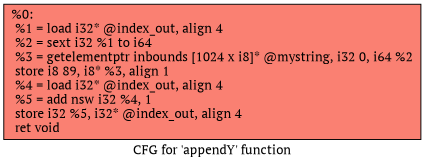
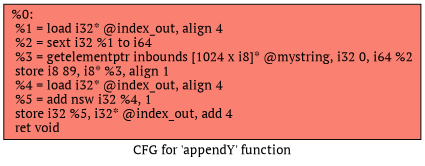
  digraph {
    label="CFG for 'appendY' function"
    fontname="PT Serif"
-   n1 [label="{%0:\l  %1 = load i32* @index_out, align 4\l  %2 = sext i32 %1 to i64\l  %3 = getelementptr inbounds [1024 x i8]* @mystring, i32 0, i64 %2\l  store i8 89, i8* %3, align 1\l  %4 = load i32* @index_out, align 4\l  %5 = add nsw i32 %4, 1\l  store i32 %5, i32* @index_out, align 4\l  ret void\l}" shape=record style=filled fillcolor=salmon fontname="PT Serif"]
+   n1 [label="{%0:\l  %1 = load i32* @index_out, align 4\l  %2 = sext i32 %1 to i64\l  %3 = getelementptr inbounds [1024 x i8]* @mystring, i32 0, i64 %2\l  store i8 89, i8* %3, align 1\l  %4 = load i32* @index_out, align 4\l  %5 = add nsw i32 %4, 1\l  store i32 %5, i32* @index_out, add 4\l  ret void\l}" shape=record style=filled fillcolor=salmon fontname="PT Serif"]
  }
